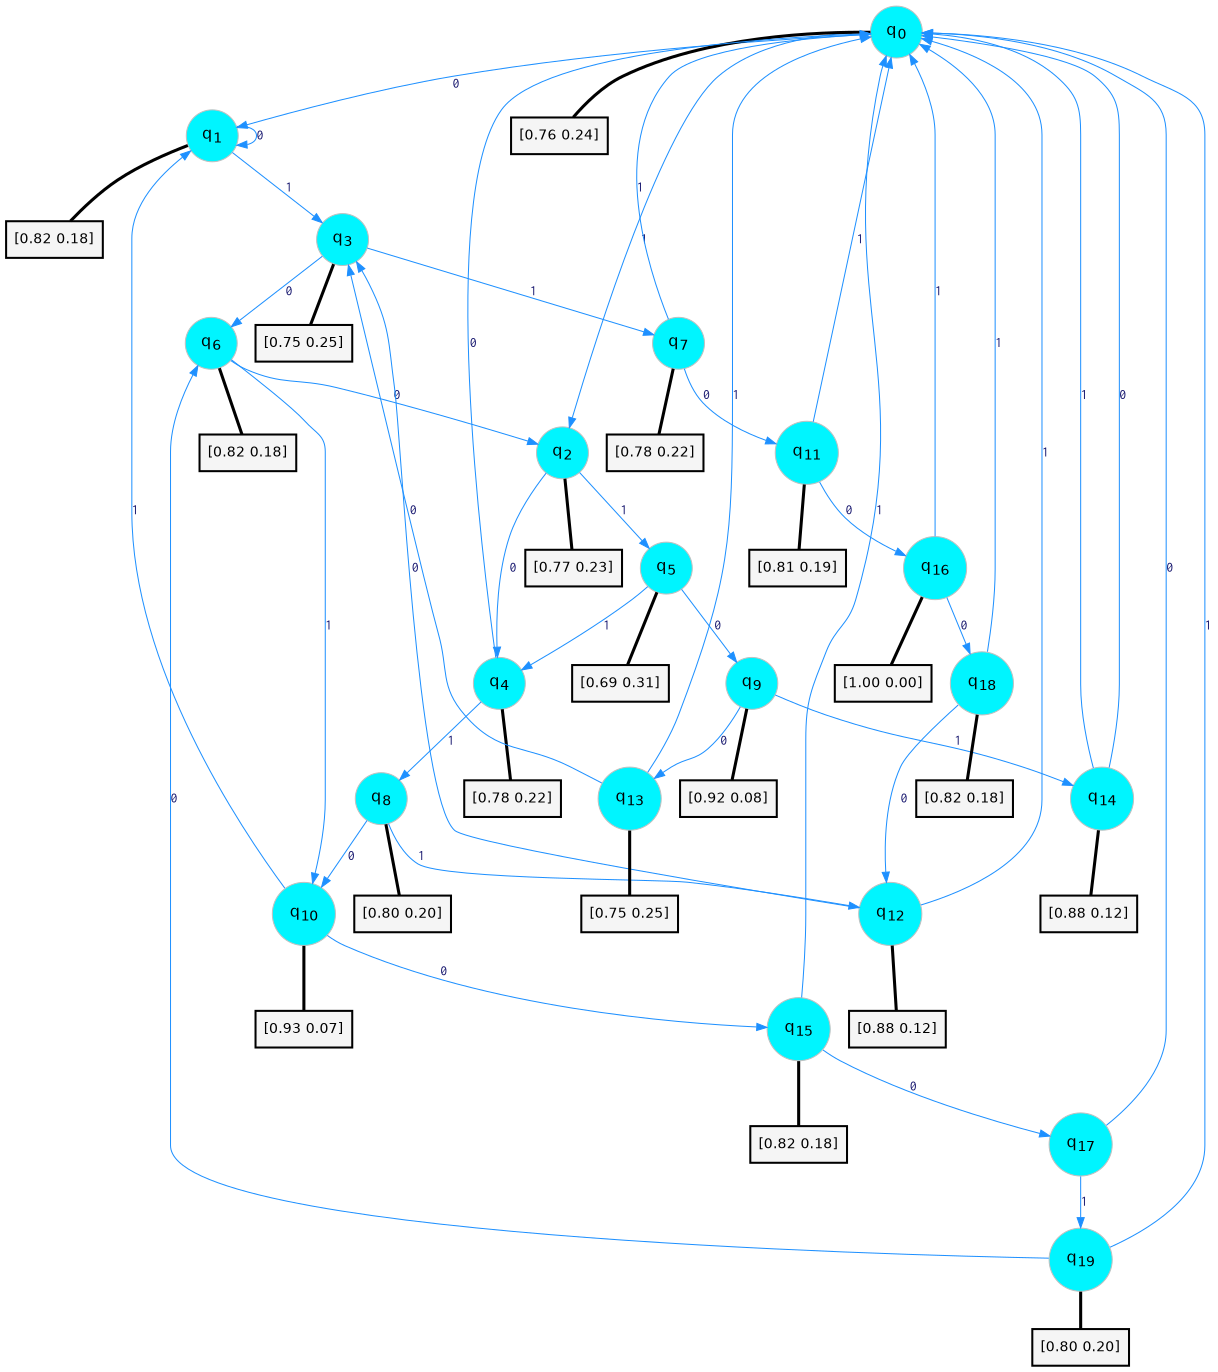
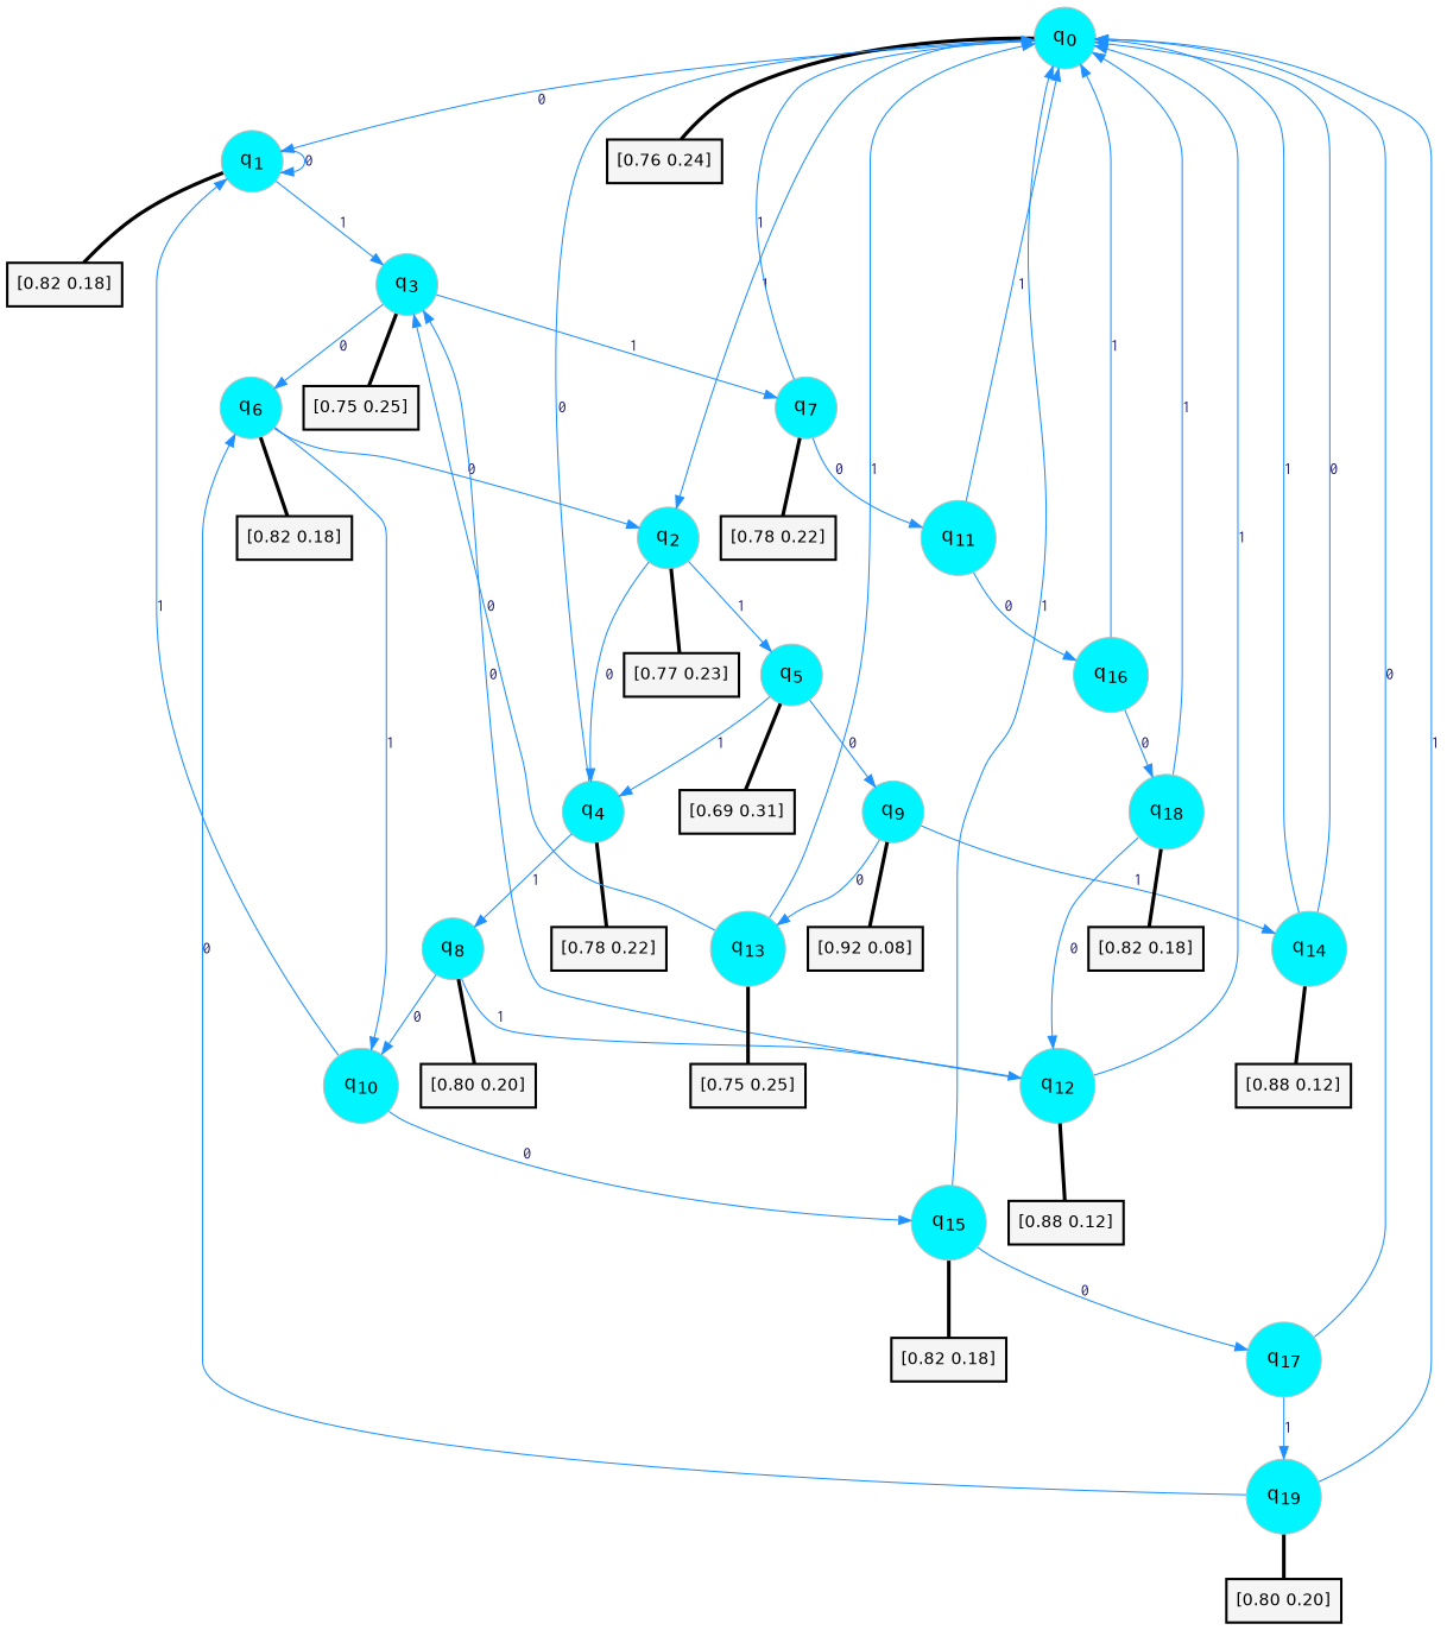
  digraph {
    rankdir=TD
    node [color=gray fillcolor=turquoise1 fontcolor=black fontname=Helvetica fontsize=16 fontweight=bold shape=circle style=filled]
    edge [arrowsize=1 color=dodgerblue1 fontcolor=midnightblue fontname=courier fontweight=bold penwidth=1 style=solid weight=20]
    n1 [label=<q<SUB>0</SUB>>]
    n2 [label=<q<SUB>1</SUB>>]
    n3 [label=<q<SUB>2</SUB>>]
    n4 [color=black fillcolor=whitesmoke fontsize=14 label="[0.76 0.24]" penwidth=2 shape=box]
    n5 [label=<q<SUB>3</SUB>>]
    n6 [color=black fillcolor=whitesmoke fontsize=14 label="[0.82 0.18]" penwidth=2 shape=box]
    n7 [label=<q<SUB>4</SUB>>]
    n8 [label=<q<SUB>5</SUB>>]
    n9 [color=black fillcolor=whitesmoke fontsize=14 label="[0.77 0.23]" penwidth=2 shape=box]
    n10 [label=<q<SUB>6</SUB>>]
    n11 [label=<q<SUB>7</SUB>>]
    n12 [color=black fillcolor=whitesmoke fontsize=14 label="[0.75 0.25]" penwidth=2 shape=box]
    n13 [label=<q<SUB>8</SUB>>]
    n14 [color=black fillcolor=whitesmoke fontsize=14 label="[0.78 0.22]" penwidth=2 shape=box]
    n15 [label=<q<SUB>9</SUB>>]
    n16 [color=black fillcolor=whitesmoke fontsize=14 label="[0.69 0.31]" penwidth=2 shape=box]
    n17 [label=<q<SUB>10</SUB>>]
    n18 [color=black fillcolor=whitesmoke fontsize=14 label="[0.82 0.18]" penwidth=2 shape=box]
    n19 [label=<q<SUB>11</SUB>>]
    n20 [color=black fillcolor=whitesmoke fontsize=14 label="[0.78 0.22]" penwidth=2 shape=box]
    n21 [label=<q<SUB>12</SUB>>]
    n22 [color=black fillcolor=whitesmoke fontsize=14 label="[0.80 0.20]" penwidth=2 shape=box]
    n23 [label=<q<SUB>13</SUB>>]
    n24 [label=<q<SUB>14</SUB>>]
    n25 [color=black fillcolor=whitesmoke fontsize=14 label="[0.92 0.08]" penwidth=2 shape=box]
    n26 [label=<q<SUB>15</SUB>>]
-   n27 [color=black fillcolor=whitesmoke fontsize=14 label="[0.93 0.07]" penwidth=2 shape=box]
    n28 [label=<q<SUB>16</SUB>>]
-   n29 [color=black fillcolor=whitesmoke fontsize=14 label="[0.81 0.19]" penwidth=2 shape=box]
    n30 [color=black fillcolor=whitesmoke fontsize=14 label="[0.88 0.12]" penwidth=2 shape=box]
    n31 [color=black fillcolor=whitesmoke fontsize=14 label="[0.75 0.25]" penwidth=2 shape=box]
    n32 [color=black fillcolor=whitesmoke fontsize=14 label="[0.88 0.12]" penwidth=2 shape=box]
    n33 [label=<q<SUB>17</SUB>>]
    n34 [color=black fillcolor=whitesmoke fontsize=14 label="[0.82 0.18]" penwidth=2 shape=box]
    n35 [label=<q<SUB>18</SUB>>]
-   n36 [color=black fillcolor=whitesmoke fontsize=14 label="[1.00 0.00]" penwidth=2 shape=box]
    n37 [label=<q<SUB>19</SUB>>]
    n38 [color=black fillcolor=whitesmoke fontsize=14 label="[0.82 0.18]" penwidth=2 shape=box]
    n39 [color=black fillcolor=whitesmoke fontsize=14 label="[0.80 0.20]" penwidth=2 shape=box]
    n1 -> n2 [label=0]
    n1 -> n3 [label=1]
    n1 -> n4 [arrowhead=none color=black penwidth=3]
    n2 -> n2 [label=0]
    n2 -> n5 [label=1]
    n2 -> n6 [arrowhead=none color=black penwidth=3]
    n3 -> n7 [label=0]
    n3 -> n8 [label=1]
    n3 -> n9 [arrowhead=none color=black penwidth=3]
    n5 -> n10 [label=0]
    n5 -> n11 [label=1]
    n5 -> n12 [arrowhead=none color=black penwidth=3]
    n7 -> n1 [label=0]
    n7 -> n13 [label=1]
    n7 -> n14 [arrowhead=none color=black penwidth=3]
    n8 -> n7 [label=1]
    n8 -> n15 [label=0]
    n8 -> n16 [arrowhead=none color=black penwidth=3]
    n10 -> n3 [label=0]
    n10 -> n17 [label=1]
    n10 -> n18 [arrowhead=none color=black penwidth=3]
    n11 -> n1 [label=1]
    n11 -> n19 [label=0]
    n11 -> n20 [arrowhead=none color=black penwidth=3]
    n13 -> n17 [label=0]
    n13 -> n21 [label=1]
    n13 -> n22 [arrowhead=none color=black penwidth=3]
    n15 -> n23 [label=0]
    n15 -> n24 [label=1]
    n15 -> n25 [arrowhead=none color=black penwidth=3]
    n17 -> n2 [label=1]
    n17 -> n26 [label=0]
-   n17 -> n27 [arrowhead=none color=black penwidth=3]
    n19 -> n1 [label=1]
    n19 -> n28 [label=0]
-   n19 -> n29 [arrowhead=none color=black penwidth=3]
    n21 -> n1 [label=1]
    n21 -> n5 [label=0]
    n21 -> n30 [arrowhead=none color=black penwidth=3]
    n23 -> n1 [label=1]
    n23 -> n5 [label=0]
    n23 -> n31 [arrowhead=none color=black penwidth=3]
    n24 -> n1 [label=0]
    n24 -> n1 [label=1]
    n24 -> n32 [arrowhead=none color=black penwidth=3]
    n26 -> n1 [label=1]
    n26 -> n33 [label=0]
    n26 -> n34 [arrowhead=none color=black penwidth=3]
    n28 -> n1 [label=1]
    n28 -> n35 [label=0]
-   n28 -> n36 [arrowhead=none color=black penwidth=3]
    n33 -> n1 [label=0]
    n33 -> n37 [label=1]
    n35 -> n1 [label=1]
    n35 -> n21 [label=0]
    n35 -> n38 [arrowhead=none color=black penwidth=3]
    n37 -> n1 [label=1]
    n37 -> n10 [label=0]
    n37 -> n39 [arrowhead=none color=black penwidth=3]
  }
